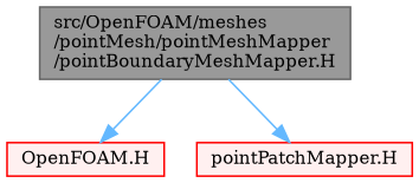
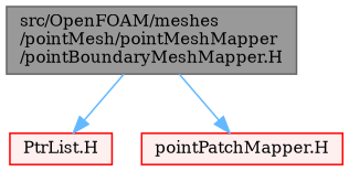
  digraph {
    fontname="DejaVu Serif"
    node [color=red fillcolor="#FFF0F0" fontname="DejaVu Serif" fontsize=10 shape=box style=filled]
    edge [color=steelblue1 fontname="DejaVu Serif" fontsize=10 labelfontname=Helvetica labelfontsize=10 style=solid]
    n1 [color=gray40 fillcolor=grey60 fontcolor=black height=0.2 label="src/OpenFOAM/meshes\l/pointMesh/pointMeshMapper\l/pointBoundaryMeshMapper.H" width=0.4]
-   n2 [height=0.2 label="OpenFOAM.H" width=0.4]
+   n2 [height=0.2 label="PtrList.H" width=0.4]
    n3 [height=0.2 label="pointPatchMapper.H" width=0.4]
    n1 -> n2
    n1 -> n3
  }
